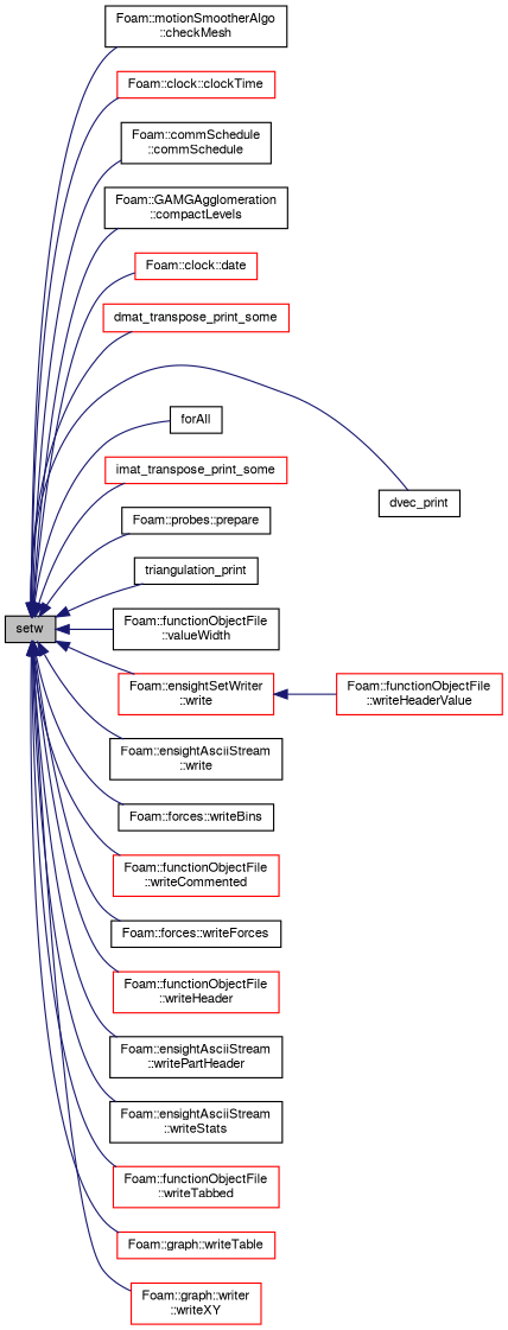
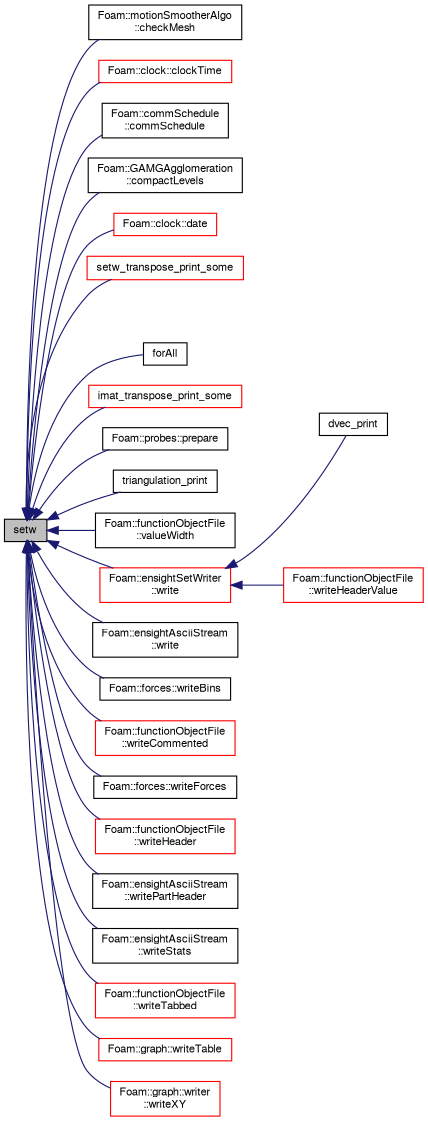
  digraph {
    rankdir=LR
    node [color=black fontname=FreeSans fontsize=10 shape=record]
    edge [color=midnightblue dir=back fontname=FreeSans fontsize=10 labelfontname=FreeSans labelfontsize=10 style=solid]
    n1 [fillcolor=grey75 fontcolor=black height=0.2 label=setw style=filled width=0.4]
    n2 [height=0.2 label="Foam::motionSmootherAlgo\l::checkMesh" width=0.4]
    n3 [color=red height=0.2 label="Foam::clock::clockTime" width=0.4]
    n4 [height=0.2 label="Foam::commSchedule\l::commSchedule" width=0.4]
    n5 [height=0.2 label="Foam::GAMGAgglomeration\l::compactLevels" width=0.4]
    n6 [color=red height=0.2 label="Foam::clock::date" width=0.4]
-   n7 [color=red height=0.2 label=dmat_transpose_print_some width=0.4]
+   n7 [color=red height=0.2 label=setw_transpose_print_some width=0.4]
    n8 [height=0.2 label=dvec_print width=0.4]
    n9 [height=0.2 label=forAll width=0.4]
    n10 [color=red height=0.2 label=imat_transpose_print_some width=0.4]
    n11 [height=0.2 label="Foam::probes::prepare" width=0.4]
    n12 [height=0.2 label=triangulation_print width=0.4]
    n13 [height=0.2 label="Foam::functionObjectFile\l::valueWidth" width=0.4]
    n14 [color=red height=0.2 label="Foam::ensightSetWriter\l::write" width=0.4]
    n15 [height=0.2 label="Foam::ensightAsciiStream\l::write" width=0.4]
    n16 [height=0.2 label="Foam::forces::writeBins" width=0.4]
    n17 [color=red height=0.2 label="Foam::functionObjectFile\l::writeCommented" width=0.4]
    n18 [height=0.2 label="Foam::forces::writeForces" width=0.4]
    n19 [color=red height=0.2 label="Foam::functionObjectFile\l::writeHeader" width=0.4]
    n20 [height=0.2 label="Foam::ensightAsciiStream\l::writePartHeader" width=0.4]
    n21 [height=0.2 label="Foam::ensightAsciiStream\l::writeStats" width=0.4]
    n22 [color=red height=0.2 label="Foam::functionObjectFile\l::writeTabbed" width=0.4]
    n23 [color=red height=0.2 label="Foam::graph::writeTable" width=0.4]
    n24 [color=red height=0.2 label="Foam::graph::writer\l::writeXY" width=0.4]
    n25 [color=red height=0.2 label="Foam::functionObjectFile\l::writeHeaderValue" width=0.4]
    n1 -> n2
    n1 -> n3
    n1 -> n4
    n1 -> n5
    n1 -> n6
    n1 -> n7
-   n1 -> n8
+   n14 -> n8
    n1 -> n9
    n1 -> n10
    n1 -> n11
    n1 -> n12
    n1 -> n13
    n1 -> n14
    n1 -> n15
    n1 -> n16
    n1 -> n17
    n1 -> n18
    n1 -> n19
    n1 -> n20
    n1 -> n21
    n1 -> n22
    n1 -> n23
    n1 -> n24
    n14 -> n25
  }
